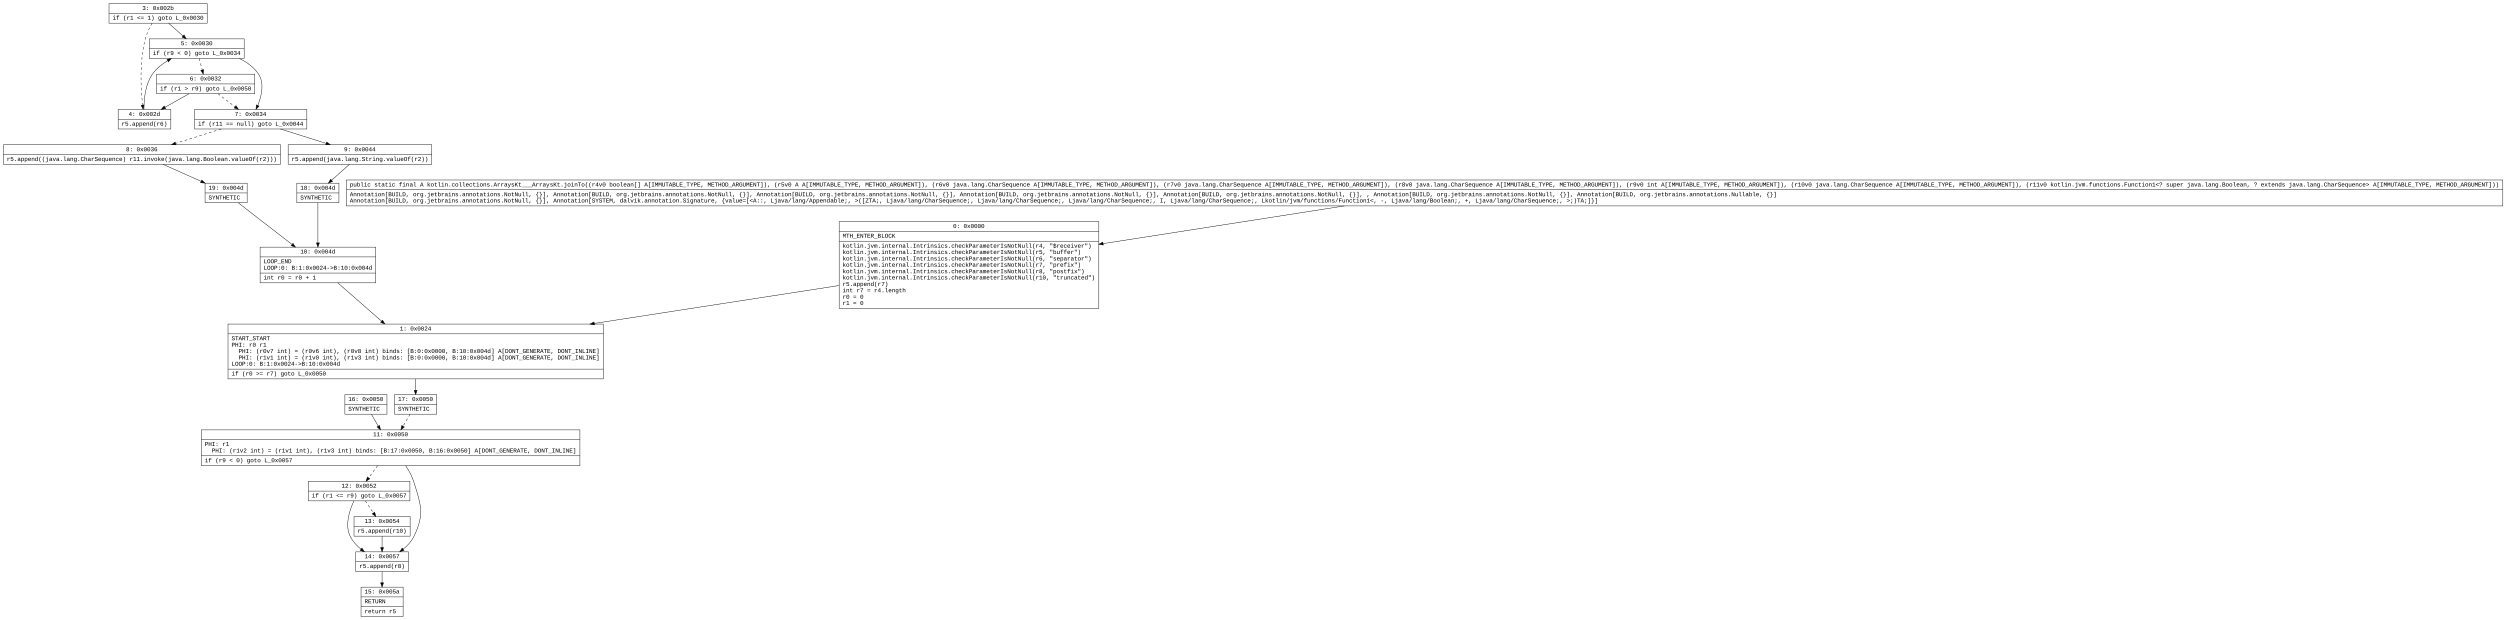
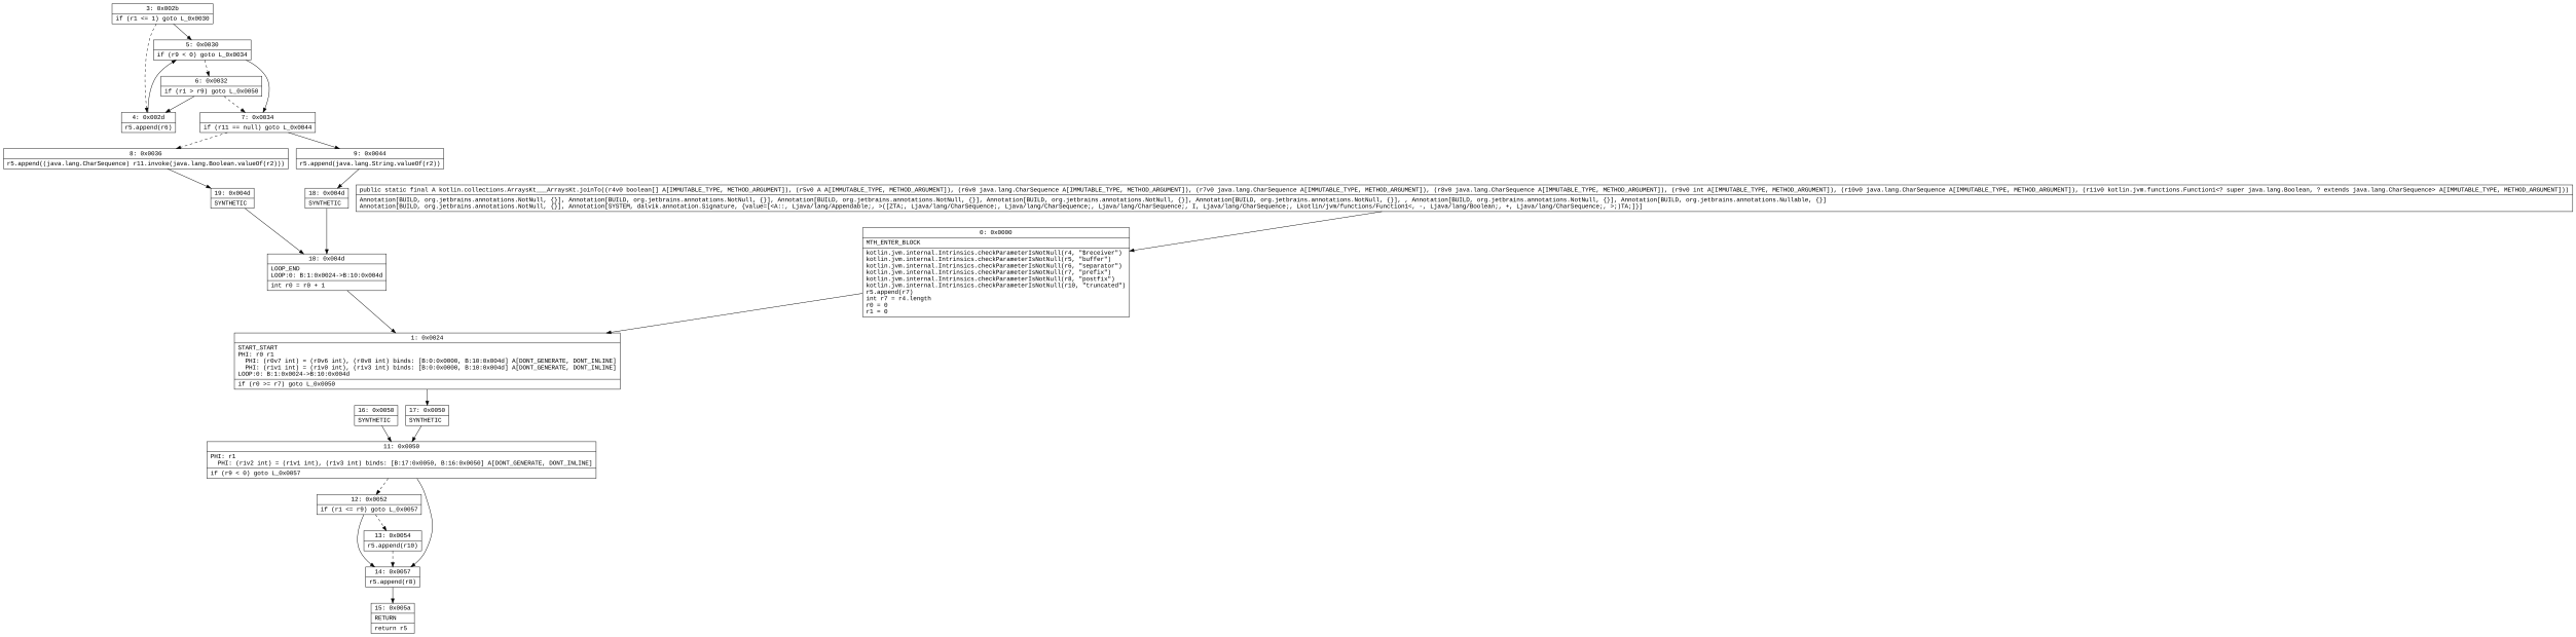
  digraph {
    fontname="Liberation Mono"
    node [fontname="Liberation Mono" shape=record]
    edge [fontname="Liberation Mono"]
    n1 [label="{0\:\ 0x0000|MTH_ENTER_BLOCK\l|kotlin.jvm.internal.Intrinsics.checkParameterIsNotNull(r4, \"$receiver\")\lkotlin.jvm.internal.Intrinsics.checkParameterIsNotNull(r5, \"buffer\")\lkotlin.jvm.internal.Intrinsics.checkParameterIsNotNull(r6, \"separator\")\lkotlin.jvm.internal.Intrinsics.checkParameterIsNotNull(r7, \"prefix\")\lkotlin.jvm.internal.Intrinsics.checkParameterIsNotNull(r8, \"postfix\")\lkotlin.jvm.internal.Intrinsics.checkParameterIsNotNull(r10, \"truncated\")\lr5.append(r7)\lint r7 = r4.length\lr0 = 0\lr1 = 0\l}"]
    n2 [label="{1\:\ 0x0024|START_START\lPHI: r0 r1 \l  PHI: (r0v7 int) = (r0v6 int), (r0v8 int) binds: [B:0:0x0000, B:10:0x004d] A[DONT_GENERATE, DONT_INLINE]\l  PHI: (r1v1 int) = (r1v0 int), (r1v3 int) binds: [B:0:0x0000, B:10:0x004d] A[DONT_GENERATE, DONT_INLINE]\lLOOP:0: B:1:0x0024\-\>B:10:0x004d\l|if (r0 \>= r7) goto L_0x0050\l}"]
    n3 [label="{17\:\ 0x0050|SYNTHETIC\l}"]
    n4 [label="{11\:\ 0x0050|PHI: r1 \l  PHI: (r1v2 int) = (r1v1 int), (r1v3 int) binds: [B:17:0x0050, B:16:0x0050] A[DONT_GENERATE, DONT_INLINE]\l|if (r9 \< 0) goto L_0x0057\l}"]
    n5 [label="{3\:\ 0x002b|if (r1 \<= 1) goto L_0x0030\l}"]
    n6 [label="{4\:\ 0x002d|r5.append(r6)\l}"]
    n7 [label="{5\:\ 0x0030|if (r9 \< 0) goto L_0x0034\l}"]
    n8 [label="{6\:\ 0x0032|if (r1 \> r9) goto L_0x0050\l}"]
    n9 [label="{7\:\ 0x0034|if (r11 == null) goto L_0x0044\l}"]
    n10 [label="{8\:\ 0x0036|r5.append((java.lang.CharSequence) r11.invoke(java.lang.Boolean.valueOf(r2)))\l}"]
    n11 [label="{9\:\ 0x0044|r5.append(java.lang.String.valueOf(r2))\l}"]
    n12 [label="{16\:\ 0x0050|SYNTHETIC\l}"]
    n13 [label="{19\:\ 0x004d|SYNTHETIC\l}"]
    n14 [label="{18\:\ 0x004d|SYNTHETIC\l}"]
    n15 [label="{10\:\ 0x004d|LOOP_END\lLOOP:0: B:1:0x0024\-\>B:10:0x004d\l|int r0 = r0 + 1\l}"]
    n16 [label="{12\:\ 0x0052|if (r1 \<= r9) goto L_0x0057\l}"]
    n17 [label="{14\:\ 0x0057|r5.append(r8)\l}"]
    n18 [label="{13\:\ 0x0054|r5.append(r10)\l}"]
    n19 [label="{15\:\ 0x005a|RETURN\l|return r5\l}"]
    n20 [label="{public static final A kotlin.collections.ArraysKt___ArraysKt.joinTo((r4v0 boolean[] A[IMMUTABLE_TYPE, METHOD_ARGUMENT]), (r5v0 A A[IMMUTABLE_TYPE, METHOD_ARGUMENT]), (r6v0 java.lang.CharSequence A[IMMUTABLE_TYPE, METHOD_ARGUMENT]), (r7v0 java.lang.CharSequence A[IMMUTABLE_TYPE, METHOD_ARGUMENT]), (r8v0 java.lang.CharSequence A[IMMUTABLE_TYPE, METHOD_ARGUMENT]), (r9v0 int A[IMMUTABLE_TYPE, METHOD_ARGUMENT]), (r10v0 java.lang.CharSequence A[IMMUTABLE_TYPE, METHOD_ARGUMENT]), (r11v0 kotlin.jvm.functions.Function1\<? super java.lang.Boolean, ? extends java.lang.CharSequence\> A[IMMUTABLE_TYPE, METHOD_ARGUMENT]))  | Annotation[BUILD, org.jetbrains.annotations.NotNull, \{\}], Annotation[BUILD, org.jetbrains.annotations.NotNull, \{\}], Annotation[BUILD, org.jetbrains.annotations.NotNull, \{\}], Annotation[BUILD, org.jetbrains.annotations.NotNull, \{\}], Annotation[BUILD, org.jetbrains.annotations.NotNull, \{\}], , Annotation[BUILD, org.jetbrains.annotations.NotNull, \{\}], Annotation[BUILD, org.jetbrains.annotations.Nullable, \{\}]\lAnnotation[BUILD, org.jetbrains.annotations.NotNull, \{\}], Annotation[SYSTEM, dalvik.annotation.Signature, \{value=[\<A::, Ljava\/lang\/Appendable;, \>([ZTA;, Ljava\/lang\/CharSequence;, Ljava\/lang\/CharSequence;, Ljava\/lang\/CharSequence;, I, Ljava\/lang\/CharSequence;, Lkotlin\/jvm\/functions\/Function1\<, \-, Ljava\/lang\/Boolean;, +, Ljava\/lang\/CharSequence;, \>;)TA;]\}]\l}"]
    n1 -> n2
    n2 -> n3
-   n3 -> n4 [style=dashed]
+   n3 -> n4
    n4 -> n16 [style=dashed]
    n4 -> n17
    n5 -> n6 [style=dashed]
    n5 -> n7
    n6 -> n7
    n7 -> n8 [style=dashed]
    n7 -> n9
    n8 -> n6
    n8 -> n9 [style=dashed]
    n9 -> n10 [style=dashed]
    n9 -> n11
    n10 -> n13
    n11 -> n14
    n12 -> n4
    n13 -> n15
    n14 -> n15
    n15 -> n2
    n16 -> n17
    n16 -> n18 [style=dashed]
    n17 -> n19
-   n18 -> n17
+   n18 -> n17 [style=dashed]
    n20 -> n1
  }
